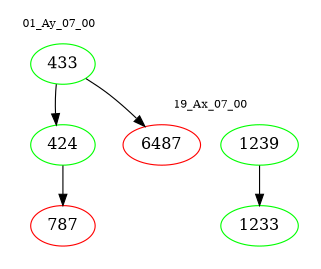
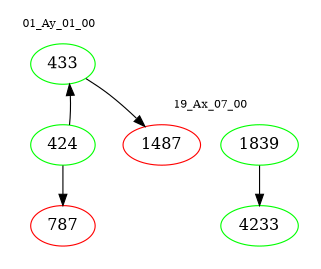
  digraph {
    node [color=green]
    edge [color=black]
    n1 [label=433]
    n2 [label=424]
    n3 [color=red label=787]
-   n4 [label=1239]
-   n5 [label=1233]
-   n6 [color=red label=6487]
+   n4 [label=1839]
+   n5 [label=4233]
+   n6 [color=red label=1487]
    subgraph cluster_1 {
      color=white
      fontsize=10
-     label="01_Ay_07_00"
+     label="01_Ay_01_00"
      n1
      n2
      n3
    }
    subgraph cluster_2 {
      color=white
      fontsize=10
      label="19_Ax_07_00"
      n4
      n5
      n6
    }
-   n1 -> n2
+   n2 -> n1
    n1 -> n6
    n2 -> n3
    n4 -> n5
  }
